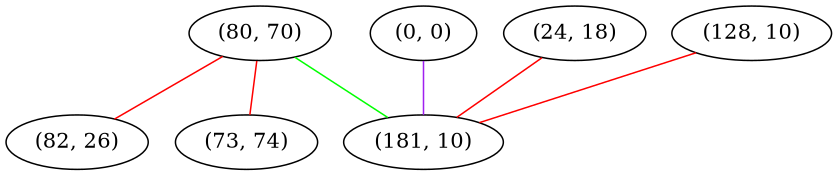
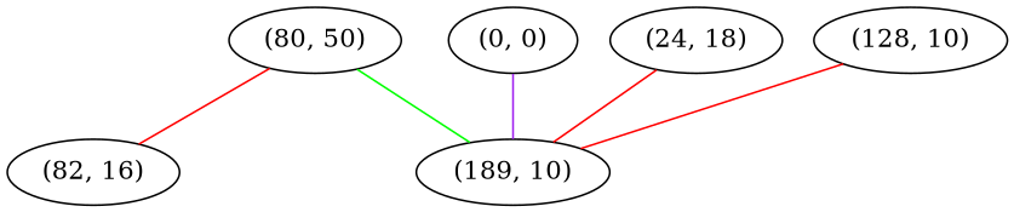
  graph {
    edge [color=red weight=1]
-   "(80, 70)"
-   "(82, 26)"
-   "(73, 74)"
-   "(181, 10)"
+   "(80, 70)" [label="(80, 50)"]
+   "(82, 26)" [label="(82, 16)"]
+   "(181, 10)" [label="(189, 10)"]
    "(0, 0)"
    "(24, 18)"
    n7 [label="(128, 10)"]
    "(80, 70)" -- "(82, 26)"
-   "(80, 70)" -- "(73, 74)"
    "(80, 70)" -- "(181, 10)" [color=green weight=2]
    "(0, 0)" -- "(181, 10)" [color=purple weight=4]
    "(24, 18)" -- "(181, 10)"
    n7 -- "(181, 10)"
  }
